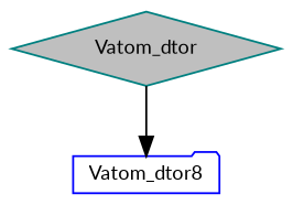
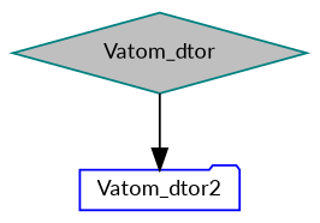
  digraph {
    rankdir=TB
    fontname=Lato
    node [fontname=Lato fontsize=10 style=filled]
    n1 [color=teal fillcolor=grey75 fontcolor=black height=0.2 label=Vatom_dtor shape=diamond width=0.4]
-   n2 [color=blue fillcolor=white height=0.2 label=Vatom_dtor8 shape=folder width=0.4]
+   n2 [color=blue fillcolor=white height=0.2 label=Vatom_dtor2 shape=folder width=0.4]
    n1 -> n2 [color=black fontname=Lato fontsize=10 labelfontname=FreeSans labelfontsize=10 style=solid]
  }
